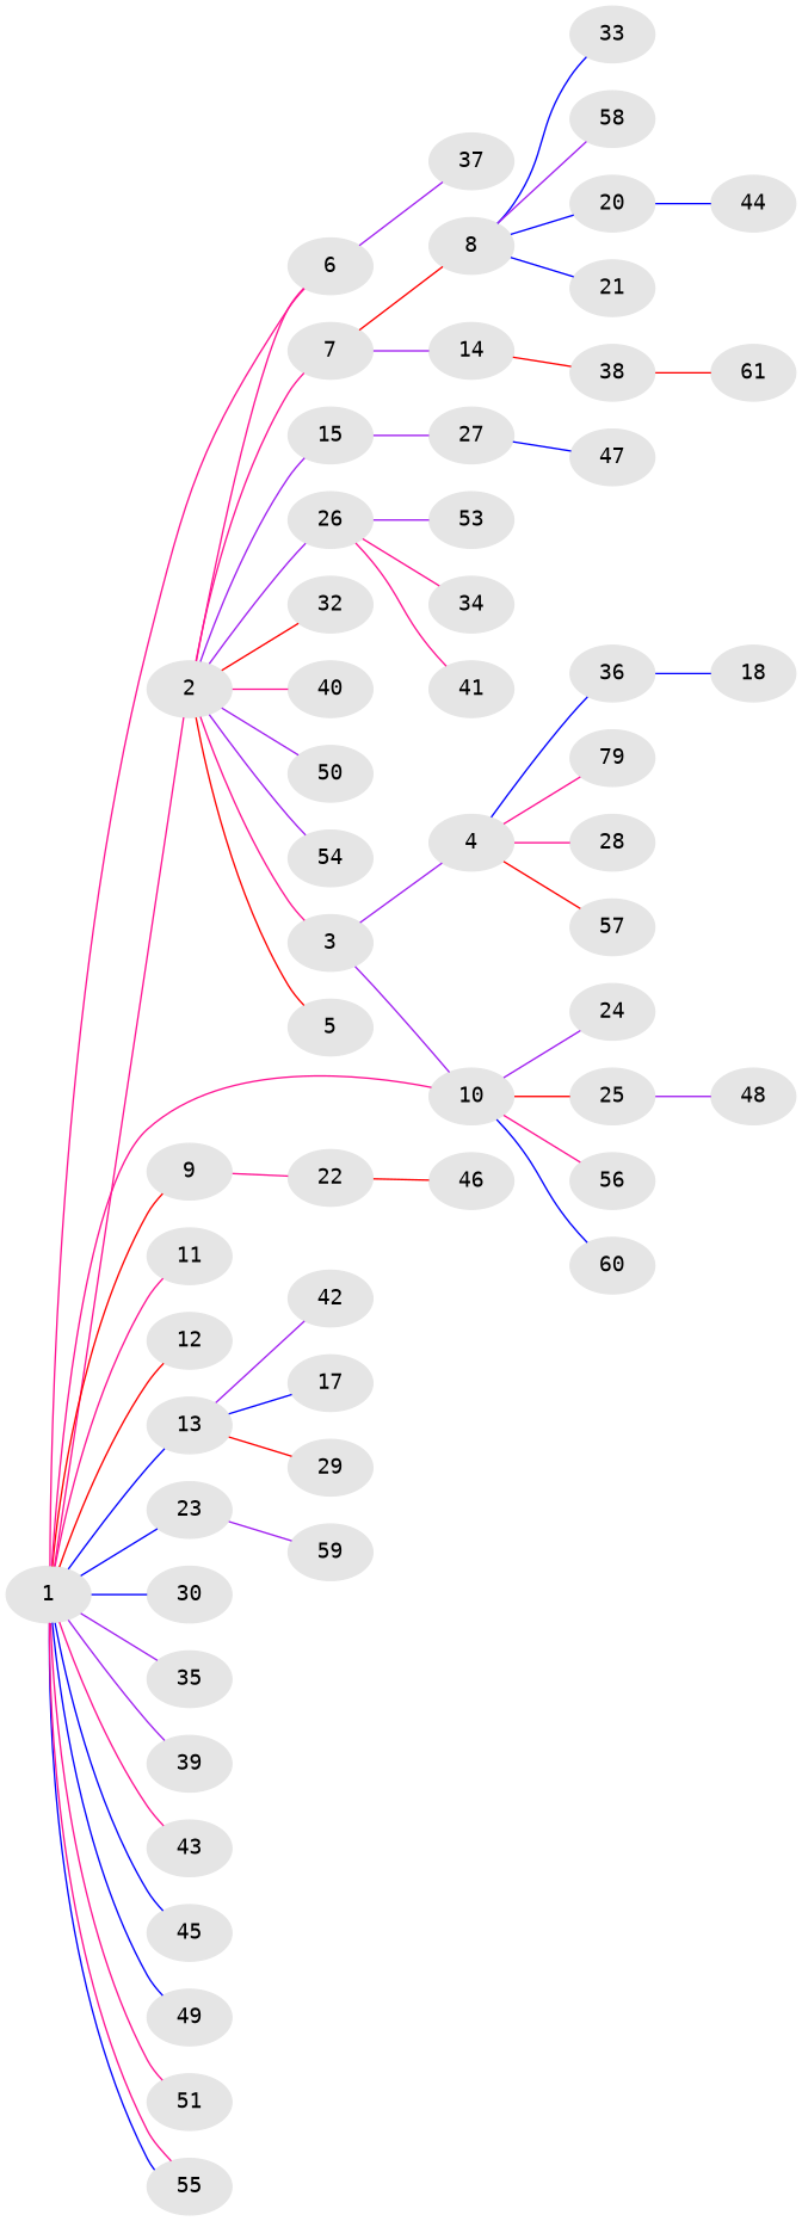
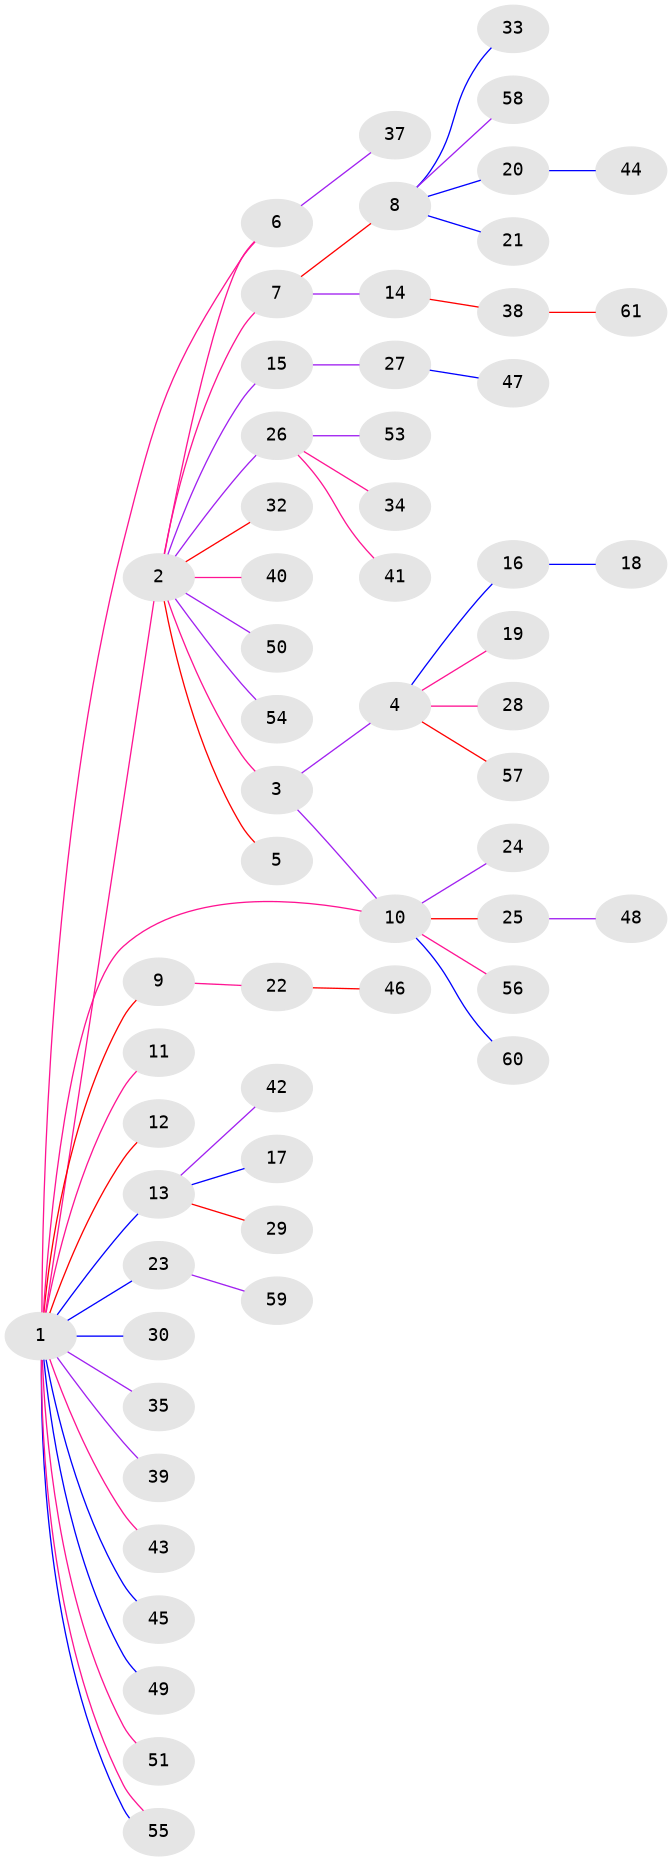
  graph {
    fontname="DejaVu Sans Mono"
    rankdir=LR
    node [color=gray90 fontname="DejaVu Sans Mono" style=filled]
    edge [color=deeppink fontname="DejaVu Sans Mono"]
    1
    2
    6
    9
    10
    11
    12
    13
    23
    30
    35
    39
    43
    45
    49
    51
    55
    3
    5
    7
    15
    26
    32
    40
    50
    54
    37
    22
    24
    25
    56
    60
    17
    29
    42
    59
    4
    8
    14
    27
    34
    41
    53
-   16 [label=36]
-   19 [label=79]
+   16
+   19
    28
    57
    18
    20
    21
    33
    58
    38
    44
    46
    48
    61
    47
    1 -- 2
    1 -- 6
    1 -- 9 [color=red]
    1 -- 10
    1 -- 11
    1 -- 12 [color=red]
    1 -- 13 [color=blue]
    1 -- 23 [color=blue]
    1 -- 30 [color=blue]
    1 -- 35 [color=purple]
    1 -- 39 [color=purple]
    1 -- 43
    1 -- 45 [color=blue]
    1 -- 49 [color=blue]
    1 -- 51
    1 -- 55 [color=blue]
    1 -- 55
    2 -- 6
    2 -- 3
    2 -- 5 [color=red]
    2 -- 7
    2 -- 15 [color=purple]
    2 -- 26 [color=purple]
    2 -- 32 [color=red]
    2 -- 40
    2 -- 50 [color=purple]
    2 -- 54 [color=purple]
    6 -- 37 [color=purple]
    9 -- 22
    10 -- 24 [color=purple]
    10 -- 25 [color=red]
    10 -- 56
    10 -- 60 [color=blue]
    13 -- 17 [color=blue]
    13 -- 29 [color=red]
    13 -- 42 [color=purple]
    23 -- 59 [color=purple]
    3 -- 10 [color=purple]
    3 -- 4 [color=purple]
    7 -- 8 [color=red]
    7 -- 14 [color=purple]
    15 -- 27 [color=purple]
    26 -- 34
    26 -- 41
    26 -- 53 [color=purple]
    22 -- 46 [color=red]
    25 -- 48 [color=purple]
    4 -- 16 [color=blue]
    4 -- 19
    4 -- 28
    4 -- 57 [color=red]
    8 -- 20 [color=blue]
    8 -- 21 [color=blue]
    8 -- 33 [color=blue]
    8 -- 58 [color=purple]
    14 -- 38 [color=red]
    27 -- 47 [color=blue]
    16 -- 18 [color=blue]
    20 -- 44 [color=blue]
    38 -- 61 [color=red]
  }
